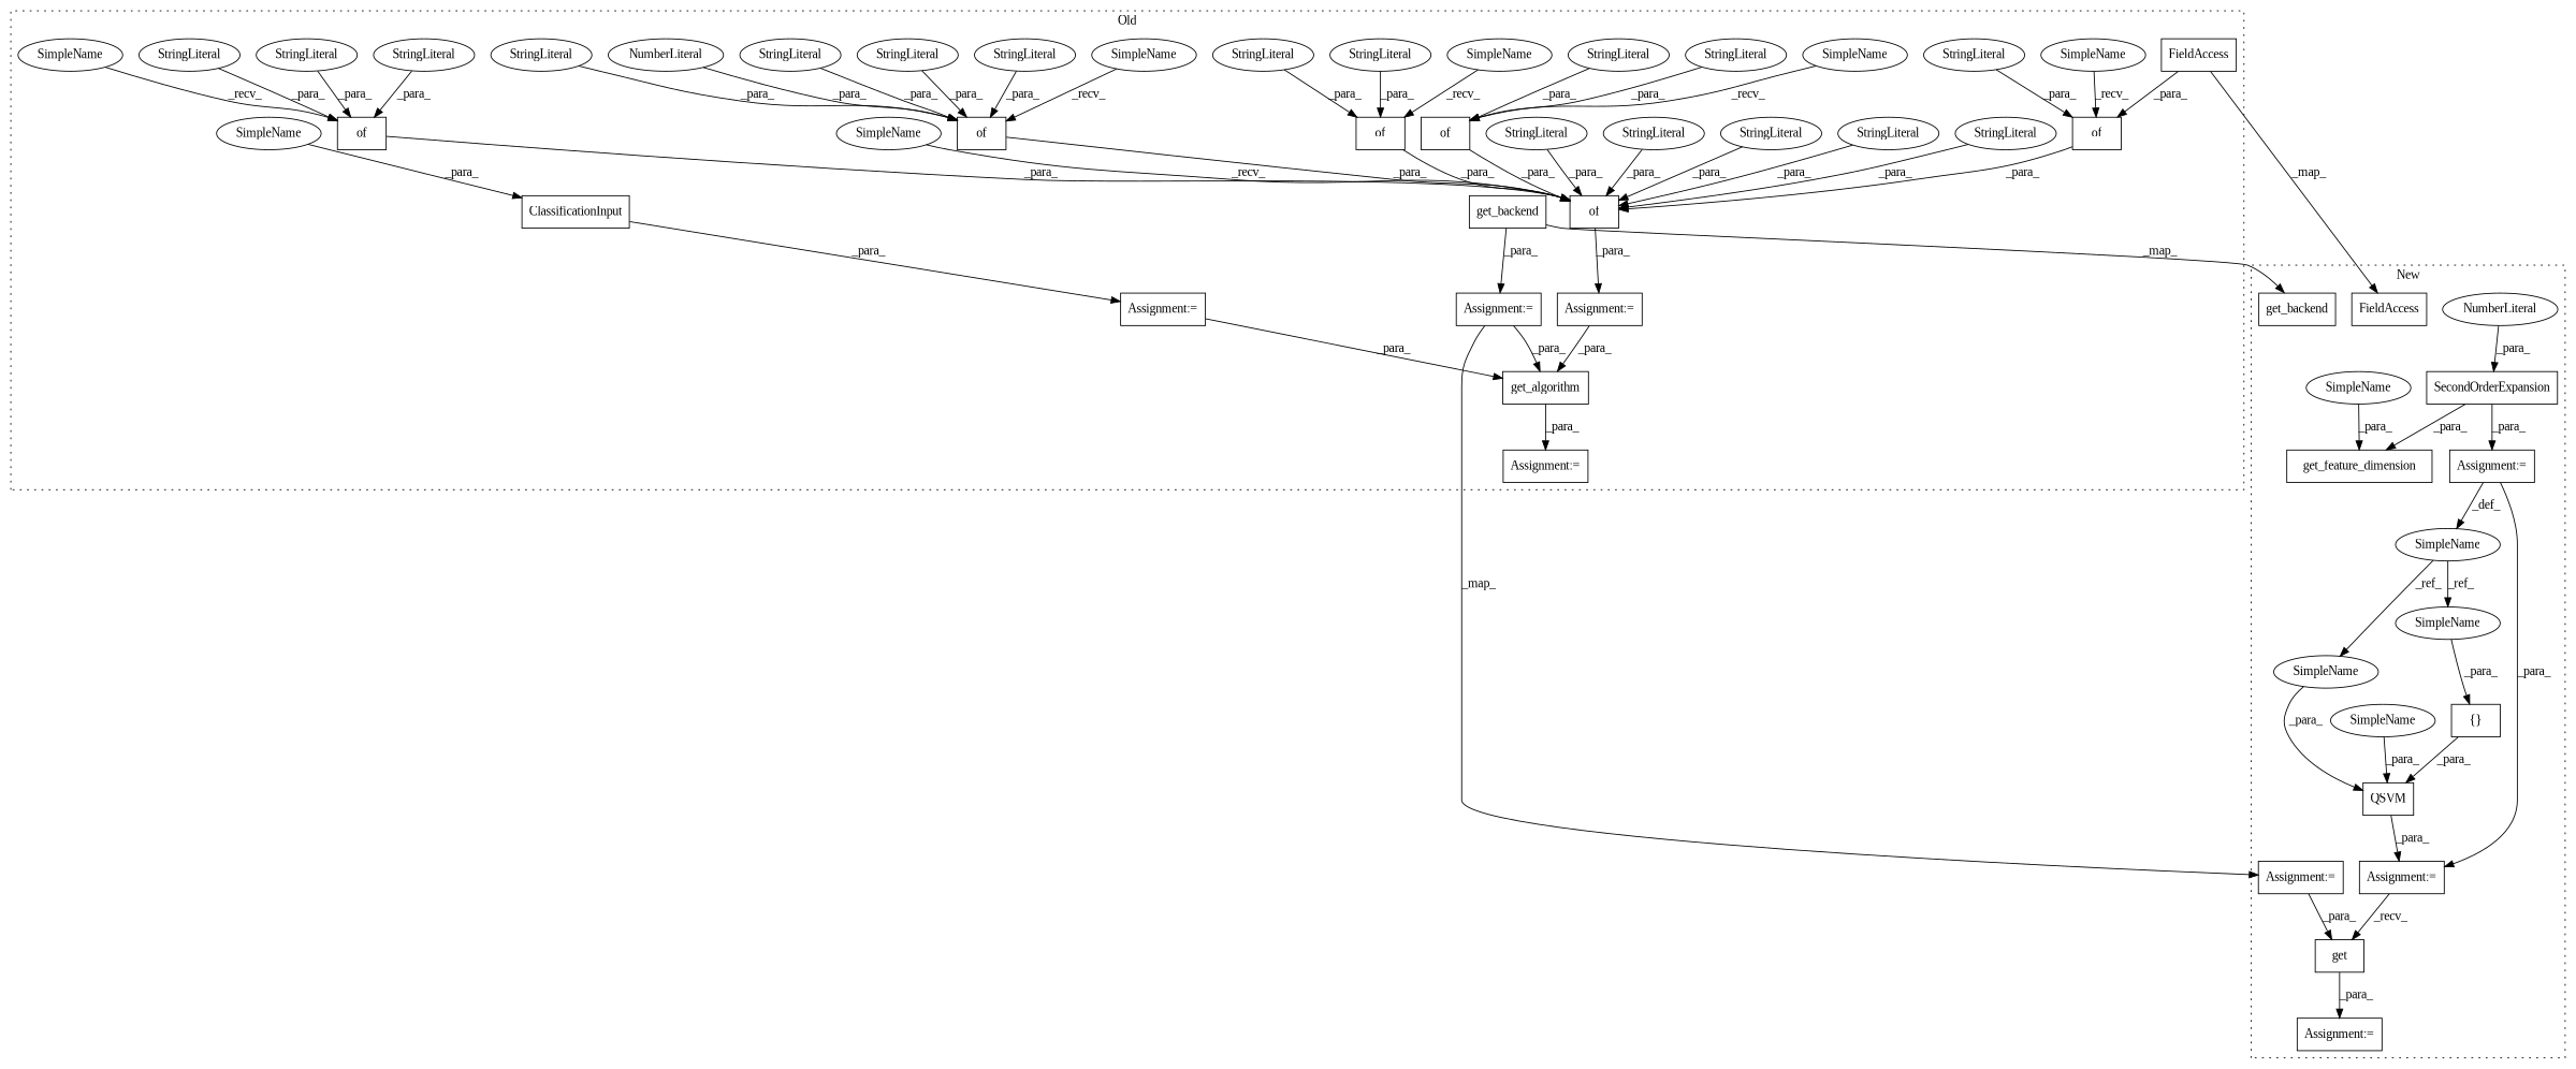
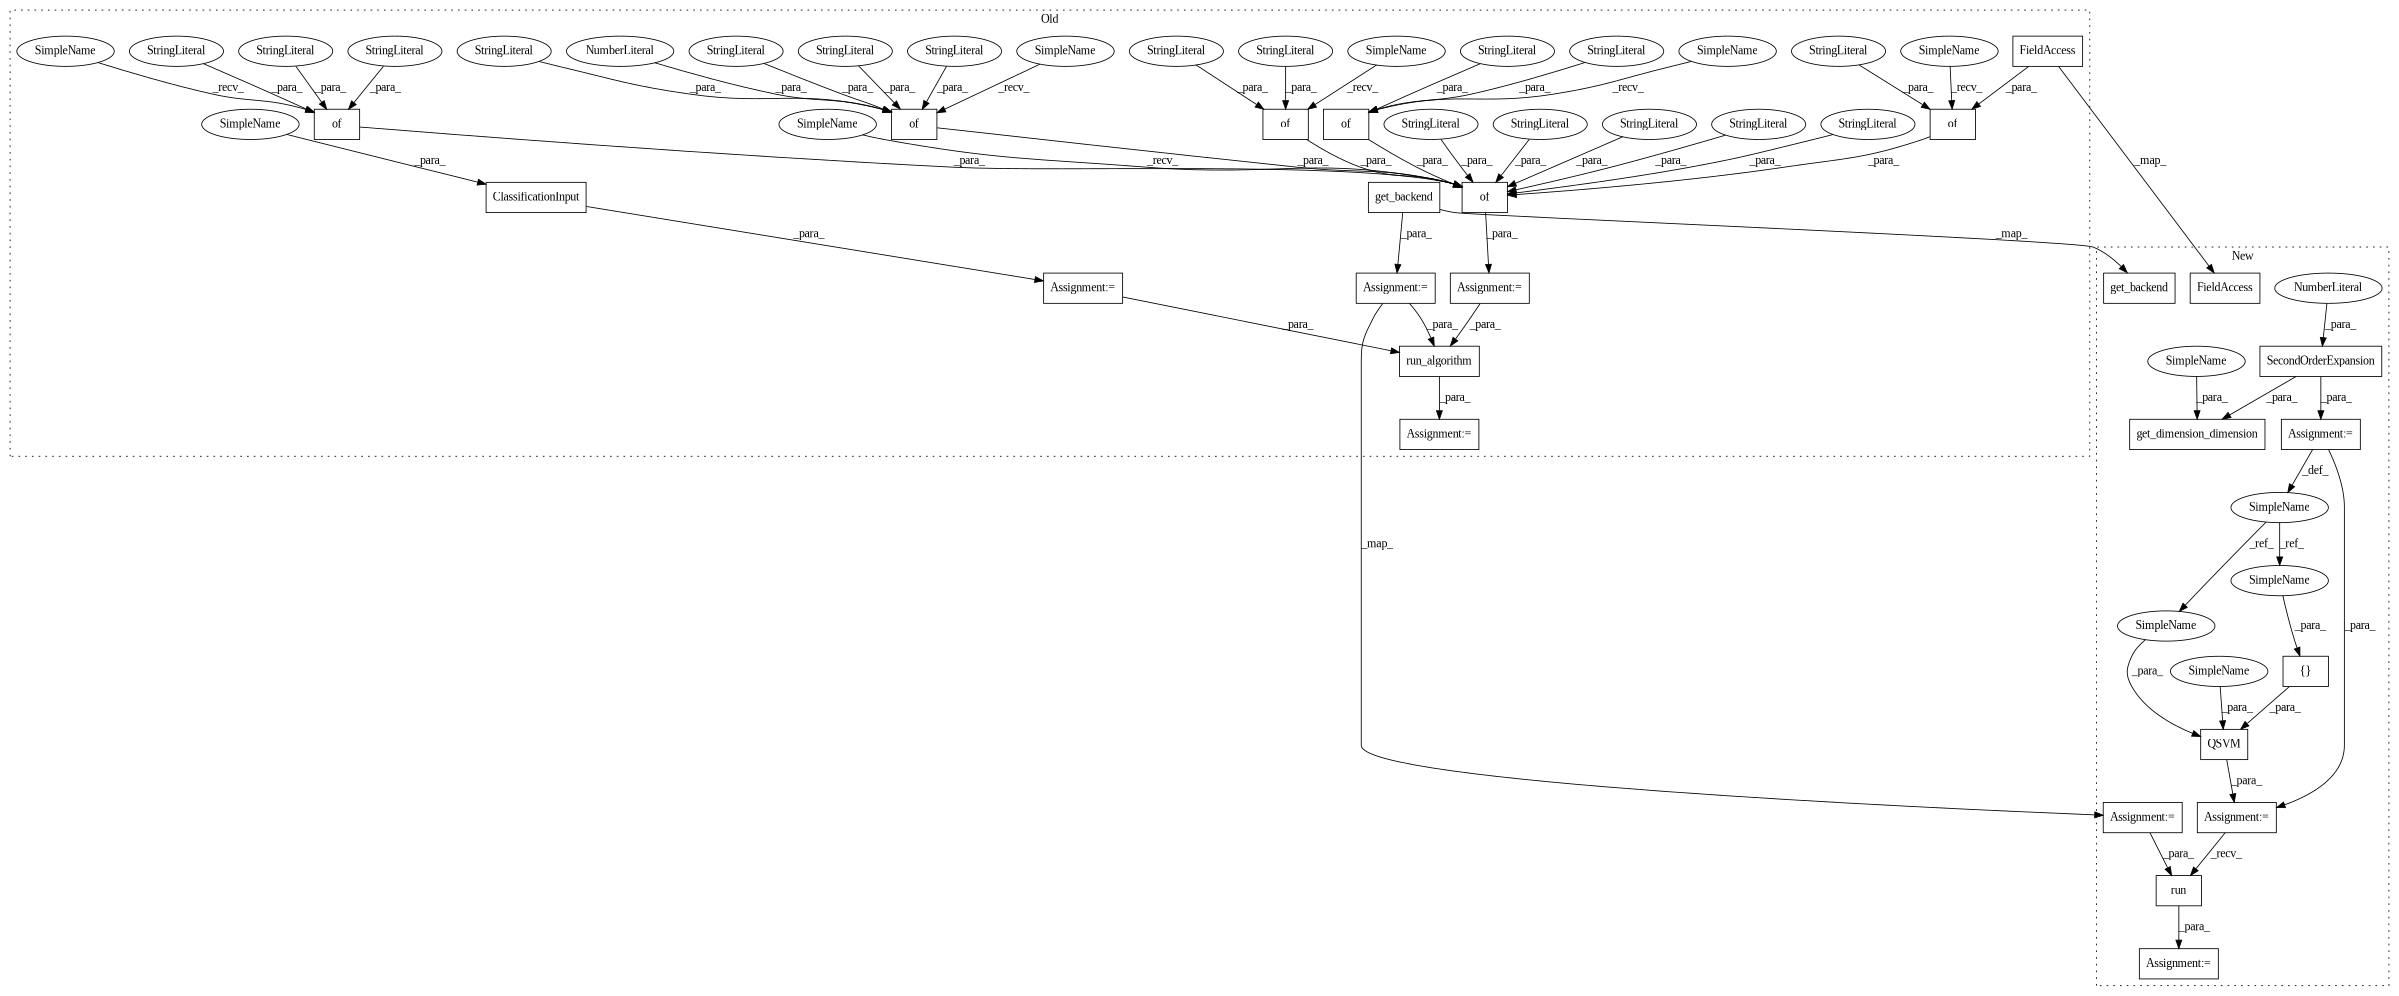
  digraph {
    fontname="Liberation Serif"
    node [a=45 fontname="Liberation Serif" l=1 shape=ellipse]
    edge [fontname="Liberation Serif"]
    n1 [a=32 l="3,1" label=of s="9458,9535" shape=box]
    n2 [a=34 label=NumberLiteral s=9499]
-   n3 [a=32 l="14,1" label=get_algorithm s="9625,9664" shape=box]
+   n3 [a=32 l="14,1" label=run_algorithm s="9625,9664" shape=box]
    n4 [a=32 l="20,1" label=ClassificationInput s="9554,9611" shape=box]
    n5 [a=32 l="3,1" label=of s="9238,9536" shape=box]
    n6 [a=32 l="3,1" label=of s="9362,9383" shape=box]
    n7 [a=32 l="12,1" label=get_backend s="8380,8408" shape=box]
    n8 [a=32 l="3,1" label=of s="9412,9438" shape=box]
    n9 [l=16 label=StringLiteral s=9422]
    n10 [a=32 l="3,1" label=of s="9330,9346" shape=box]
    n11 [l=6 label=StringLiteral s=9340]
    n12 [a=32 l="3,1" label=of s="9255,9312" shape=box]
    n13 [l=6 label=StringLiteral s=9415]
    n14 [l=13 label=StringLiteral s=9440]
    n15 [l=9 label=StringLiteral s=9348]
    n16 [l=6 label=StringLiteral s=9333]
    n17 [l=7 label=StringLiteral s=9491]
    n18 [l=22 label=StringLiteral s=9468]
    n19 [l=7 label=StringLiteral s=9365]
    n20 [l=13 label=StringLiteral s=9282]
    n21 [l=11 label=StringLiteral s=9314]
    n22 [l=9 label=StringLiteral s=9241]
    n23 [l=6 label=StringLiteral s=9461]
    n24 [l=16 label=StringLiteral s=9265]
    n25 [l=22 label=StringLiteral s=9385]
    n26 [a=7 label="Assignment:=" s=9233 shape=box]
    n27 [l=15 label=StringLiteral s=9501]
    n28 [l=6 label=StringLiteral s=9258]
    n29 [a=7 label="Assignment:=" s=9553 shape=box]
    n30 [a=7 label="Assignment:=" s=9624 shape=box]
    n31 [a=22 l=10 label=FieldAccess s=9373 shape=box]
    n32 [a=7 label="Assignment:=" s=8370 shape=box]
    n33 [a=42 l=3 label=SimpleName s=9454]
    n34 [a=42 l=3 label=SimpleName s=9408]
    n35 [a=42 l=3 label=SimpleName s=9358]
    n36 [a=42 l=3 label=SimpleName s=9234]
    n37 [a=42 l=3 label=SimpleName s=9251]
    n38 [a=42 l=3 label=SimpleName s=9326]
    n39 [a=42 l=14 label=SimpleName s=9574]
    n40 [a=32 l="21,1" label=SecondOrderExpansion s="9758,9837" shape=box]
    n41 [a=34 label=NumberLiteral s=9817]
    n42 [a=4 l="1,1" label="{}" s="9943,9955" shape=box]
    n43 [a=42 l=11 label=SimpleName s=9746]
    n44 [a=32 l="5,1" label=QSVM s="9848,9957" shape=box]
-   n45 [a=32 l="22,1" label=get_feature_dimension s="9779,9815" shape=box]
-   n46 [a=32 l="4,1" label=get s="10064,10084" shape=box]
+   n45 [a=32 l="22,1" label=get_dimension_dimension s="9779,9815" shape=box]
+   n46 [a=32 l="4,1" label=run s="10064,10084" shape=box]
    n47 [a=32 l="12,1" label=get_backend s="10006,10034" shape=box]
    n48 [a=7 label="Assignment:=" s=9847 shape=box]
    n49 [a=7 label="Assignment:=" s=10059 shape=box]
    n50 [a=7 label="Assignment:=" s=9757 shape=box]
    n51 [a=22 l=10 label=FieldAccess s=10036 shape=box]
    n52 [a=7 label="Assignment:=" s=9980 shape=box]
    n53 [a=42 l=11 label=SimpleName s=9853]
    n54 [a=42 l=11 label=SimpleName s=9944]
    n55 [a=42 l=14 label=SimpleName s=9865]
    n56 [a=42 l=14 label=SimpleName s=9801]
    subgraph cluster_1 {
      label=Old
      style=dotted
      n1
      n2
      n3
      n4
      n5
      n6
      n7
      n8
      n9
      n10
      n11
      n12
      n13
      n14
      n15
      n16
      n17
      n18
      n19
      n20
      n21
      n22
      n23
      n24
      n25
      n26
      n27
      n28
      n29
      n30
      n31
      n32
      n33
      n34
      n35
      n36
      n37
      n38
      n39
    }
    subgraph cluster_2 {
      label=New
      style=dotted
      n40
      n41
      n42
      n43
      n44
      n45
      n46
      n47
      n48
      n49
      n50
      n51
      n52
      n53
      n54
      n55
      n56
    }
    n1 -> n5 [label=_para_]
    n2 -> n1 [label=_para_]
    n3 -> n30 [label=_para_]
    n4 -> n29 [label=_para_]
    n5 -> n26 [label=_para_]
    n6 -> n5 [label=_para_]
    n7 -> n32 [label=_para_]
    n7 -> n47 [label=_map_]
    n8 -> n5 [label=_para_]
    n9 -> n8 [label=_para_]
    n10 -> n5 [label=_para_]
    n11 -> n10 [label=_para_]
    n12 -> n5 [label=_para_]
    n13 -> n8 [label=_para_]
    n14 -> n5 [label=_para_]
    n15 -> n5 [label=_para_]
    n16 -> n10 [label=_para_]
    n17 -> n1 [label=_para_]
    n18 -> n1 [label=_para_]
    n19 -> n6 [label=_para_]
    n20 -> n12 [label=_para_]
    n21 -> n5 [label=_para_]
    n22 -> n5 [label=_para_]
    n23 -> n1 [label=_para_]
    n24 -> n12 [label=_para_]
    n25 -> n5 [label=_para_]
    n26 -> n3 [label=_para_]
    n27 -> n1 [label=_para_]
    n28 -> n12 [label=_para_]
    n29 -> n3 [label=_para_]
    n31 -> n6 [label=_para_]
    n31 -> n51 [label=_map_]
    n32 -> n3 [label=_para_]
    n32 -> n52 [label=_map_]
    n33 -> n1 [label=_recv_]
    n34 -> n8 [label=_recv_]
    n35 -> n6 [label=_recv_]
    n36 -> n5 [label=_recv_]
    n37 -> n12 [label=_recv_]
    n38 -> n10 [label=_recv_]
    n39 -> n4 [label=_para_]
    n40 -> n45 [label=_para_]
    n40 -> n50 [label=_para_]
    n41 -> n40 [label=_para_]
    n42 -> n44 [label=_para_]
    n43 -> n53 [label=_ref_]
    n43 -> n54 [label=_ref_]
    n44 -> n48 [label=_para_]
    n46 -> n49 [label=_para_]
    n48 -> n46 [label=_recv_]
    n50 -> n43 [label=_def_]
    n50 -> n48 [label=_para_]
    n52 -> n46 [label=_para_]
    n53 -> n44 [label=_para_]
    n54 -> n42 [label=_para_]
    n55 -> n44 [label=_para_]
    n56 -> n45 [label=_para_]
  }
